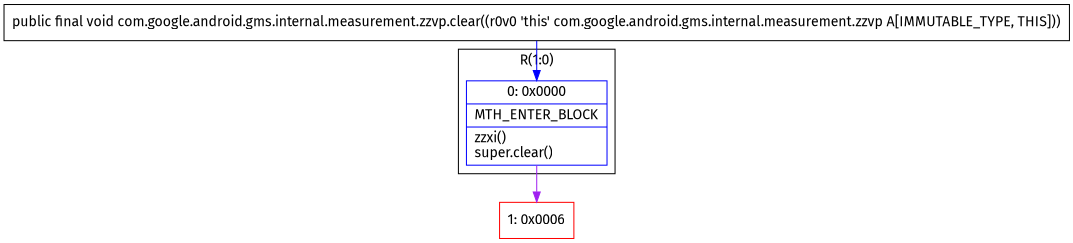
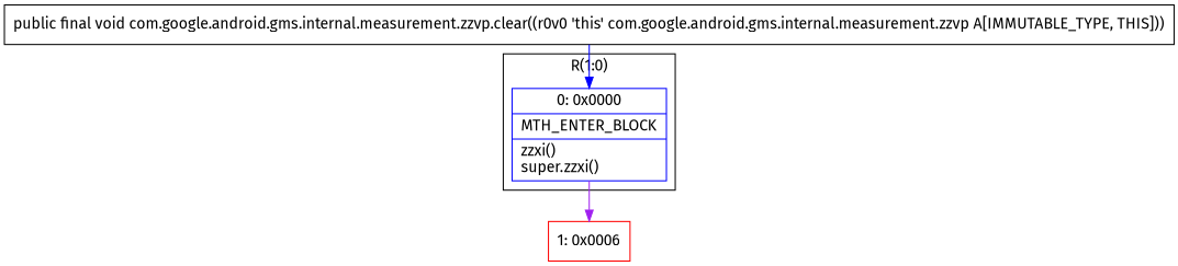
  digraph {
    fontname="Fira Sans"
    node [shape=record fontname="Fira Sans"]
    edge [fontname="Fira Sans"]
-   n1 [color=blue label="{0\:\ 0x0000|MTH_ENTER_BLOCK\l|zzxi()\lsuper.clear()\l}"]
+   n1 [color=blue label="{0\:\ 0x0000|MTH_ENTER_BLOCK\l|zzxi()\lsuper.zzxi()\l}"]
    n2 [color=red label="{1\:\ 0x0006}"]
    n3 [label="{public final void com.google.android.gms.internal.measurement.zzvp.clear((r0v0 'this' com.google.android.gms.internal.measurement.zzvp A[IMMUTABLE_TYPE, THIS])) }"]
    subgraph cluster_1 {
      label="R(1:0)"
      n1
    }
    n1 -> n2 [color=purple]
    n3 -> n1 [color=blue]
  }
